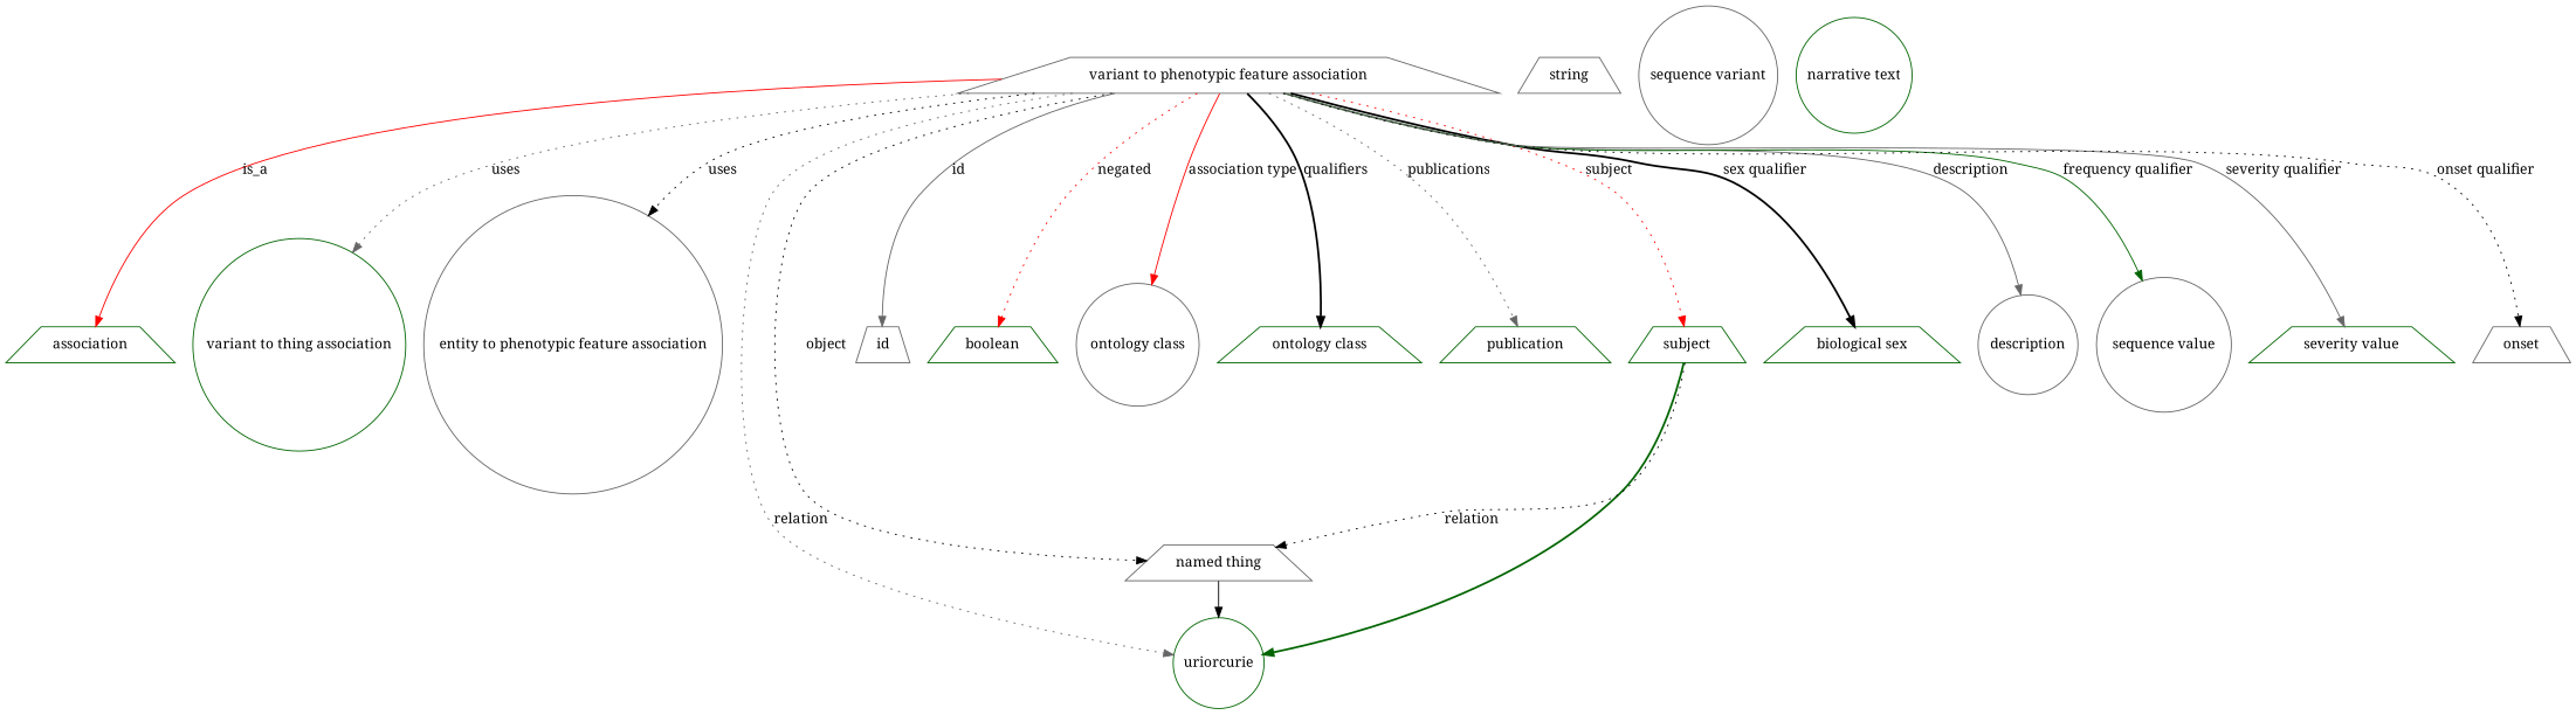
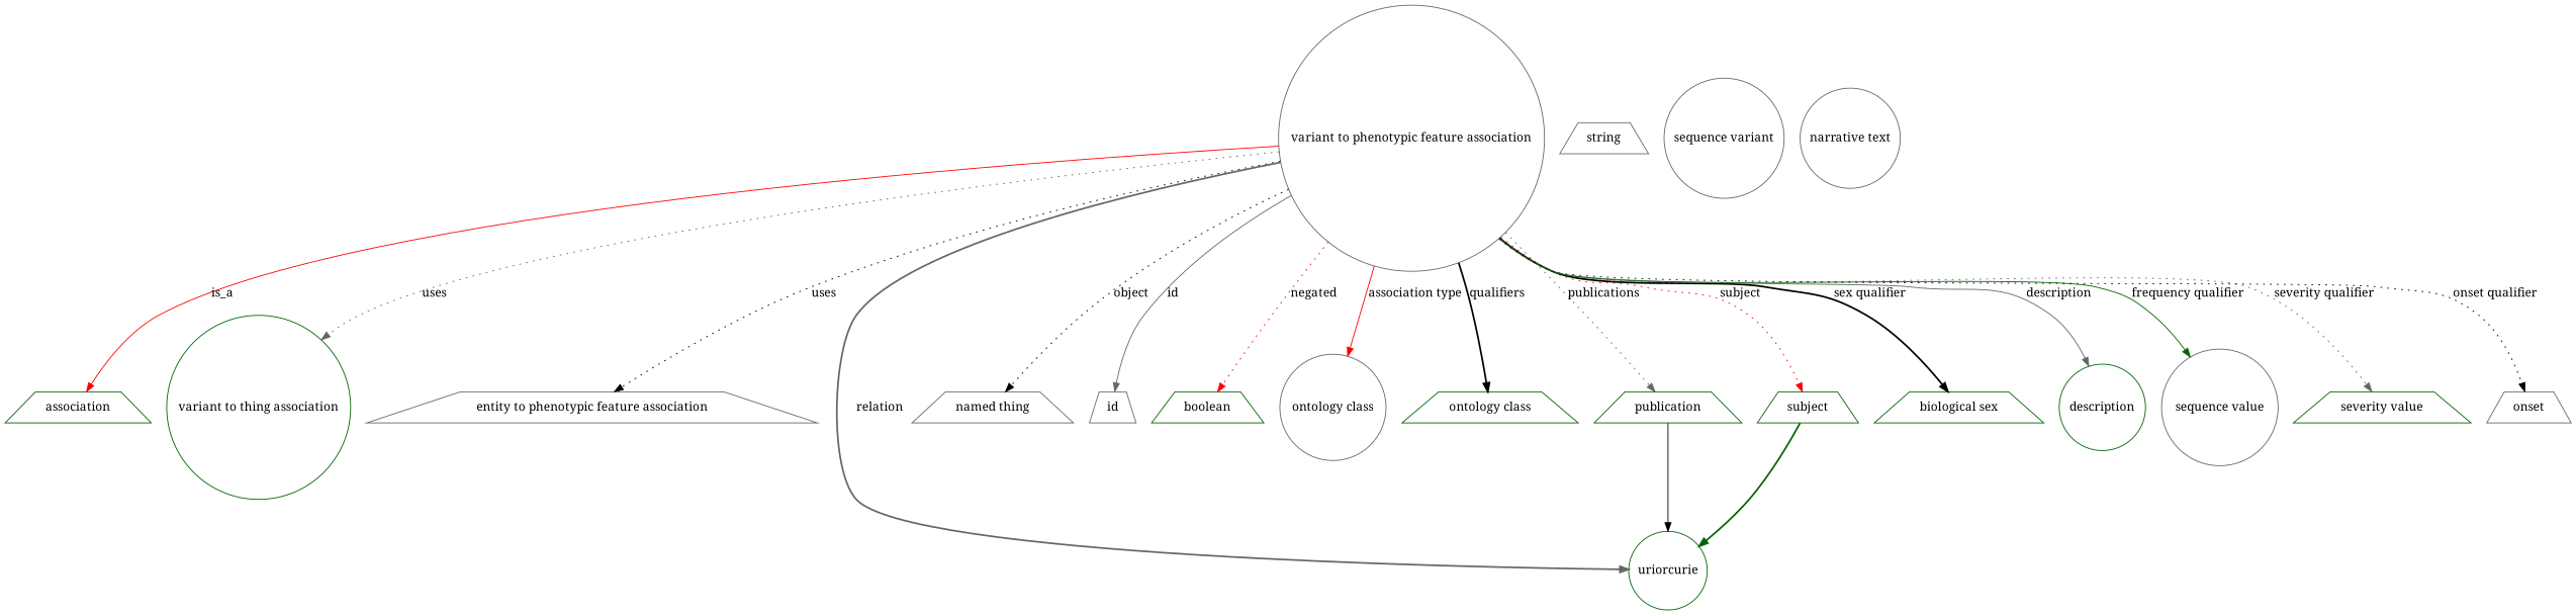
  digraph {
    fontname="Noto Serif"
    node [color=darkgreen fontname="Noto Serif" shape=trapezium]
    edge [color=black fontname="Noto Serif" style=dotted]
-   n1 [color=gray40 height=0.5 label="variant to phenotypic feature association" width=4.2788]
+   n1 [color=gray40 height=0.5 label="variant to phenotypic feature association" shape=circle width=4.2788]
    association [height=0.5 width=1.3902]
    "variant to thing association" [height=0.5 shape=circle width=2.9608]
-   "entity to phenotypic feature association" [color=gray40 height=0.5 shape=circle width=4.1524]
+   "entity to phenotypic feature association" [color=gray40 height=0.5 width=4.1524]
    n5 [height=0.5 label=uriorcurie shape=circle width=1.2638]
    n6 [color=gray40 height=0.5 label="named thing" width=1.5346]
    id [color=gray40 height=0.5 width=0.75]
    n8 [height=0.5 label=boolean width=1.0652]
    n9 [color=gray40 height=0.5 label="ontology class" shape=circle width=1.7151]
    n10 [height=0.5 label="ontology class" width=1.7151]
    n11 [height=0.5 label=publication width=1.3902]
    subject [height=0.5 width=0.99297]
    n13 [height=0.5 label="biological sex" width=1.661]
-   description [color=gray40 height=0.5 shape=circle width=1.3902]
+   description [height=0.5 shape=circle width=1.3902]
    n15 [color=gray40 height=0.5 label="sequence value" shape=circle width=1.8776]
    n16 [height=0.5 label="severity value" width=1.661]
    n17 [color=gray40 height=0.5 label=onset width=0.81243]
    n18 [color=gray40 height=0.5 label=string width=0.84854]
    n19 [color=gray40 height=0.5 label="sequence variant" shape=circle width=1.9318]
-   n20 [height=0.5 label="narrative text" shape=circle width=1.6068]
+   n20 [color=gray40 height=0.5 label="narrative text" shape=circle width=1.6068]
    n1 -> association [color=red label=is_a style=solid]
    n1 -> "variant to thing association" [color=gray40 label=uses]
    n1 -> "entity to phenotypic feature association" [label=uses]
-   n1 -> n5 [color=gray40 label=relation]
+   n1 -> n5 [color=gray40 label=relation style=bold]
    n1 -> n6 [label=object]
    n1 -> id [color=gray40 label=id style=solid]
    n1 -> n8 [color=red label=negated]
    n1 -> n9 [color=red label="association type" style=solid]
    n1 -> n10 [label=qualifiers style=bold]
    n1 -> n11 [color=gray40 label=publications]
    n1 -> subject [color=red label=subject]
    n1 -> n13 [label="sex qualifier" style=bold]
    n1 -> description [color=gray40 label=description style=solid]
    n1 -> n15 [color=darkgreen label="frequency qualifier" style=solid]
-   n1 -> n16 [color=gray40 label="severity qualifier" style=solid]
+   n1 -> n16 [color=gray40 label="severity qualifier"]
    n1 -> n17 [label="onset qualifier"]
-   n6 -> n5 [style=solid]
+   n11 -> n5 [style=solid]
    subject -> n5 [color=darkgreen style=bold]
-   subject -> n6 [label=relation]
  }
